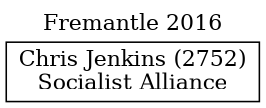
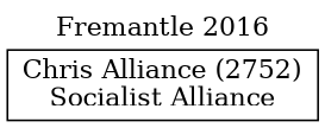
  digraph {
    label="Fremantle 2016"
    labelloc=t
    mclimit=10
-   n1 [label="Chris Jenkins (2752)\nSocialist Alliance" shape=box]
+   n1 [label="Chris Alliance (2752)\nSocialist Alliance" shape=box]
  }
